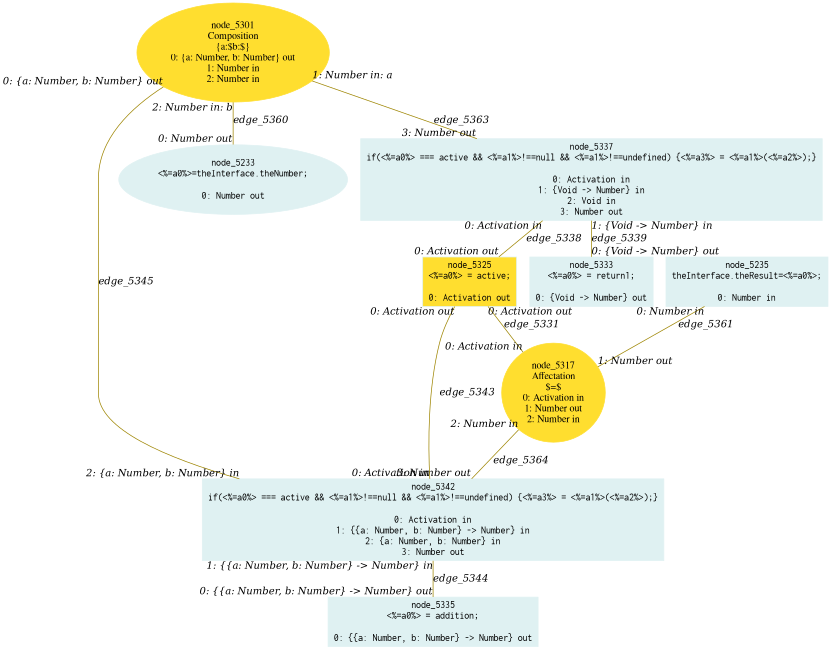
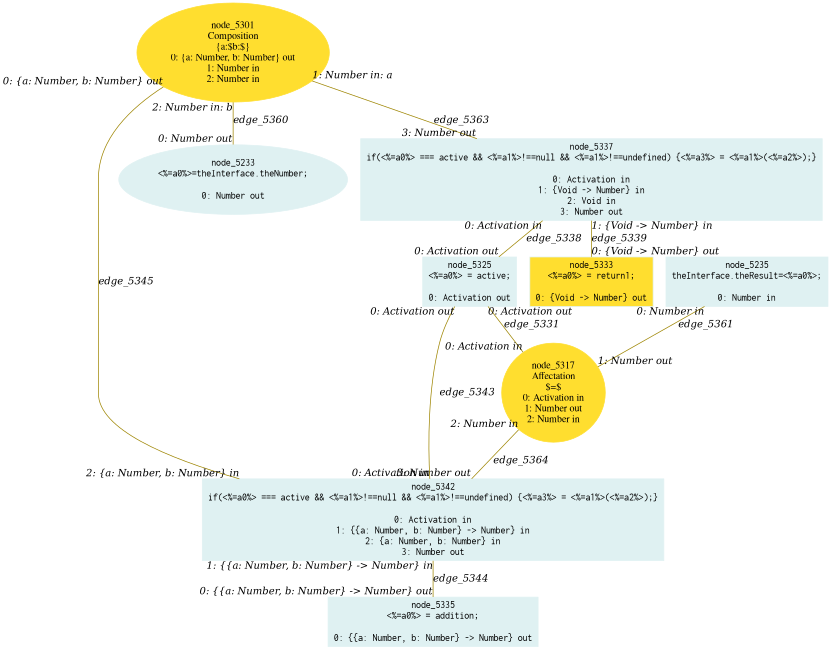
  digraph {
    node [color="#dff1f2" fontname=Courier shape=box style=filled]
    edge [arrowHead=none arrowsize=1 color="#9d8400" dir=none fontname="Times-Italic" headlabel="3: Number out" taillabel="0: Activation in"]
    n1 [label="node_5233\n<%=a0%>=theInterface.theNumber;\n\n0: Number out" shape=ellipse]
    n2 [label="node_5235\ntheInterface.theResult=<%=a0%>;\n\n0: Number in"]
    n3 [color="#ffde2f" fontname=Times label="node_5317\nAffectation\n$=$\n0: Activation in\n1: Number out\n2: Number in" shape=ellipse]
    n4 [label="node_5342\nif(<%=a0%> === active && <%=a1%>!==null && <%=a1%>!==undefined) {<%=a3%> = <%=a1%>(<%=a2%>);}\n\n0: Activation in\n1: {{a: Number, b: Number} -> Number} in\n2: {a: Number, b: Number} in\n3: Number out"]
    n5 [color="#ffde2f" fontname=Times label="node_5301\nComposition\n{a:$b:$}\n0: {a: Number, b: Number} out\n1: Number in\n2: Number in" shape=ellipse]
    n6 [label="node_5337\nif(<%=a0%> === active && <%=a1%>!==null && <%=a1%>!==undefined) {<%=a3%> = <%=a1%>(<%=a2%>);}\n\n0: Activation in\n1: {Void -> Number} in\n2: Void in\n3: Number out"]
-   n7 [label="node_5325\n<%=a0%> = active;\n\n0: Activation out" fillcolor="#ffde2f"]
-   n8 [label="node_5333\n<%=a0%> = return1;\n\n0: {Void -> Number} out"]
+   n7 [label="node_5325\n<%=a0%> = active;\n\n0: Activation out"]
+   n8 [label="node_5333\n<%=a0%> = return1;\n\n0: {Void -> Number} out" fillcolor="#ffde2f"]
    n9 [label="node_5335\n<%=a0%> = addition;\n\n0: {{a: Number, b: Number} -> Number} out"]
    n2 -> n3 [headlabel="1: Number out" label=edge_5361 taillabel="0: Number in"]
    n3 -> n4 [label=edge_5364 taillabel="2: Number in"]
    n4 -> n5 [headlabel="0: {a: Number, b: Number} out" label=edge_5345 taillabel="2: {a: Number, b: Number} in"]
    n4 -> n7 [headlabel="0: Activation out" label=edge_5343]
    n4 -> n9 [headlabel="0: {{a: Number, b: Number} -> Number} out" label=edge_5344 taillabel="1: {{a: Number, b: Number} -> Number} in"]
    n5 -> n1 [headlabel="0: Number out" label=edge_5360 taillabel="2: Number in: b"]
    n5 -> n6 [label=edge_5363 taillabel="1: Number in: a"]
    n6 -> n7 [headlabel="0: Activation out" label=edge_5338]
    n6 -> n8 [headlabel="0: {Void -> Number} out" label=edge_5339 taillabel="1: {Void -> Number} in"]
    n7 -> n3 [headlabel="0: Activation in" label=edge_5331 taillabel="0: Activation out"]
  }
